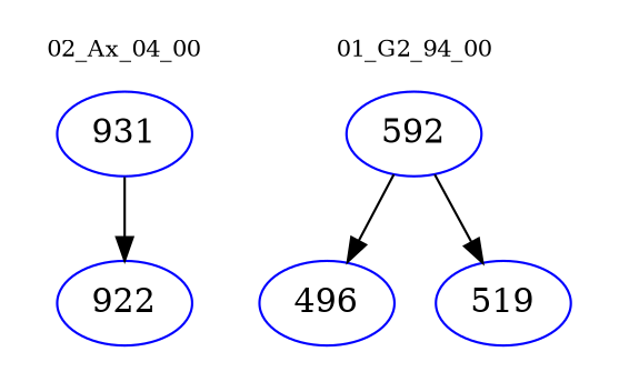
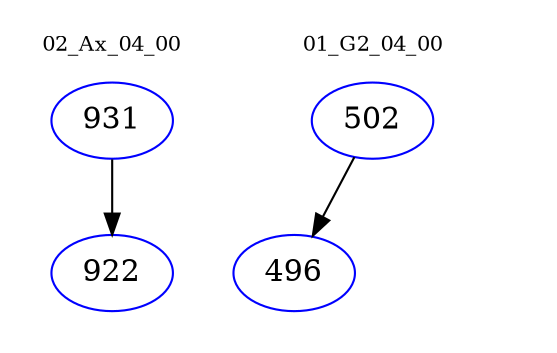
  digraph {
    node [color=blue]
    edge [color=black]
    n1 [label=931]
    n2 [label=922]
-   n3 [label=592]
+   n3 [label=502]
    n4 [label=496]
-   n5 [label=519]
    subgraph cluster_1 {
      color=white
      fontsize=10
      label="02_Ax_04_00"
      n1
      n2
    }
    subgraph cluster_2 {
      color=white
      fontsize=10
-     label="01_G2_94_00"
+     label="01_G2_04_00"
      n3
      n4
-     n5
    }
    n1 -> n2
    n3 -> n4
-   n3 -> n5
  }
